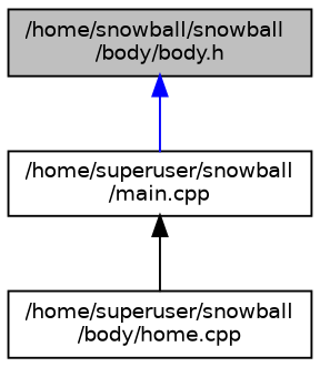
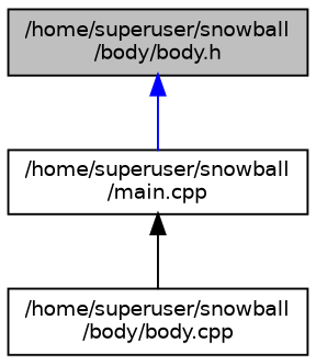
  digraph {
    node [color=black fillcolor=white fontname=Helvetica fontsize=10 shape=record style=filled]
    edge [dir=back fontname=Helvetica fontsize=10 labelfontname=Helvetica labelfontsize=10 style=solid]
-   n1 [fillcolor=grey75 fontcolor=black height=0.2 label="/home/snowball/snowball\l/body/body.h" width=0.4]
+   n1 [fillcolor=grey75 fontcolor=black height=0.2 label="/home/superuser/snowball\l/body/body.h" width=0.4]
    n2 [height=0.2 label="/home/superuser/snowball\l/main.cpp" width=0.4]
-   n3 [height=0.2 label="/home/superuser/snowball\l/body/home.cpp" width=0.4]
+   n3 [height=0.2 label="/home/superuser/snowball\l/body/body.cpp" width=0.4]
    n1 -> n2 [color=blue]
    n2 -> n3 [color=black]
  }
